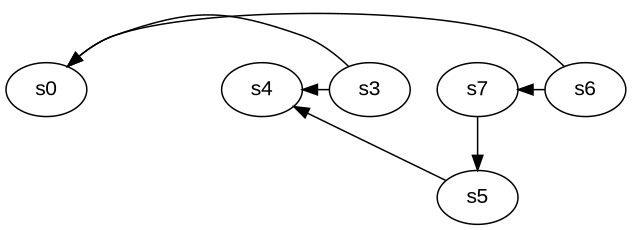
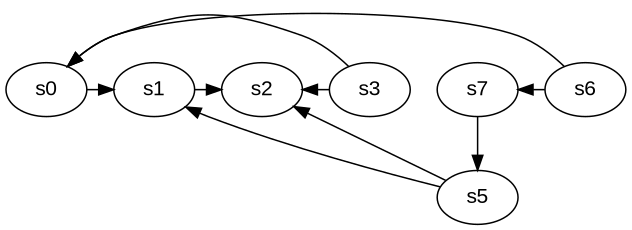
  digraph {
    fontname="Liberation Sans"
    node [fontname="Liberation Sans" player=0]
    edge [fontname="Liberation Sans"]
    s0
-   s2 [label=s4]
+   s1
+   s2
    s3 [player=1]
    s5 [player=1]
    s6
    s7
+   s0 -> s1 [constraint="time % 3 == 1"]
+   s1 -> s2 [constraint="time == 3 || time == 24 || time == 27"]
    s3 -> s0 [constraint="time % 5 == 1"]
    s3 -> s2 [constraint="!(time % 5 == 0)"]
+   s5 -> s1 [constraint="time == 19"]
    s5 -> s2 [constraint="time % 4 == 0 || time % 5 == 2"]
    s6 -> s0 [constraint="time % 2 == 0 && time % 4 == 1"]
    s6 -> s7 [constraint="time == 4 || time == 9 || time == 10 || time == 15 || time == 18"]
    s7 -> s5
  }
